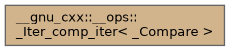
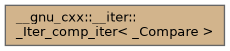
  digraph {
    rankdir=TB
-   n1 [color=grey40 fillcolor=tan fontname=Helvetica fontsize=10 height=0.2 label="__gnu_cxx::__ops::\l_Iter_comp_iter\< _Compare \>" shape=box style=filled width=0.4]
+   n1 [color=grey40 fillcolor=tan fontname=Helvetica fontsize=10 height=0.2 label="__gnu_cxx::__iter::\l_Iter_comp_iter\< _Compare \>" shape=box style=filled width=0.4]
  }
